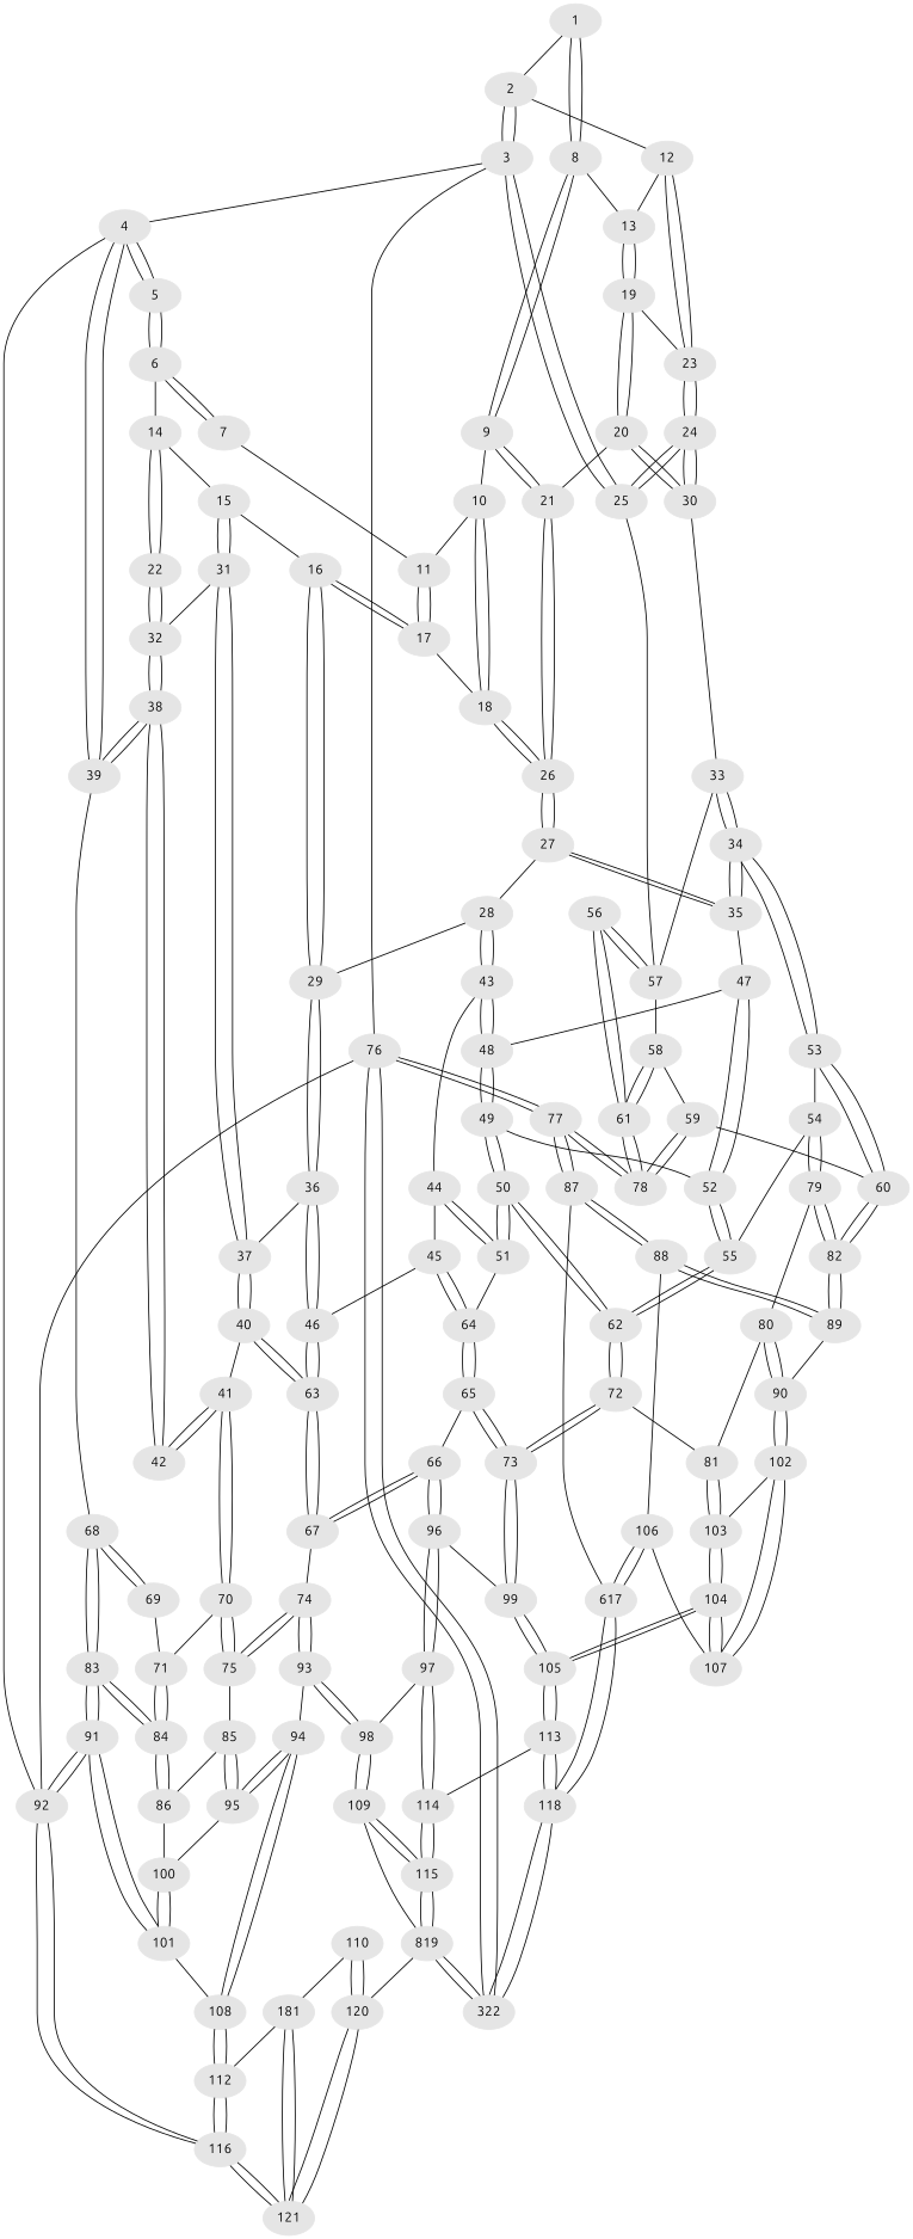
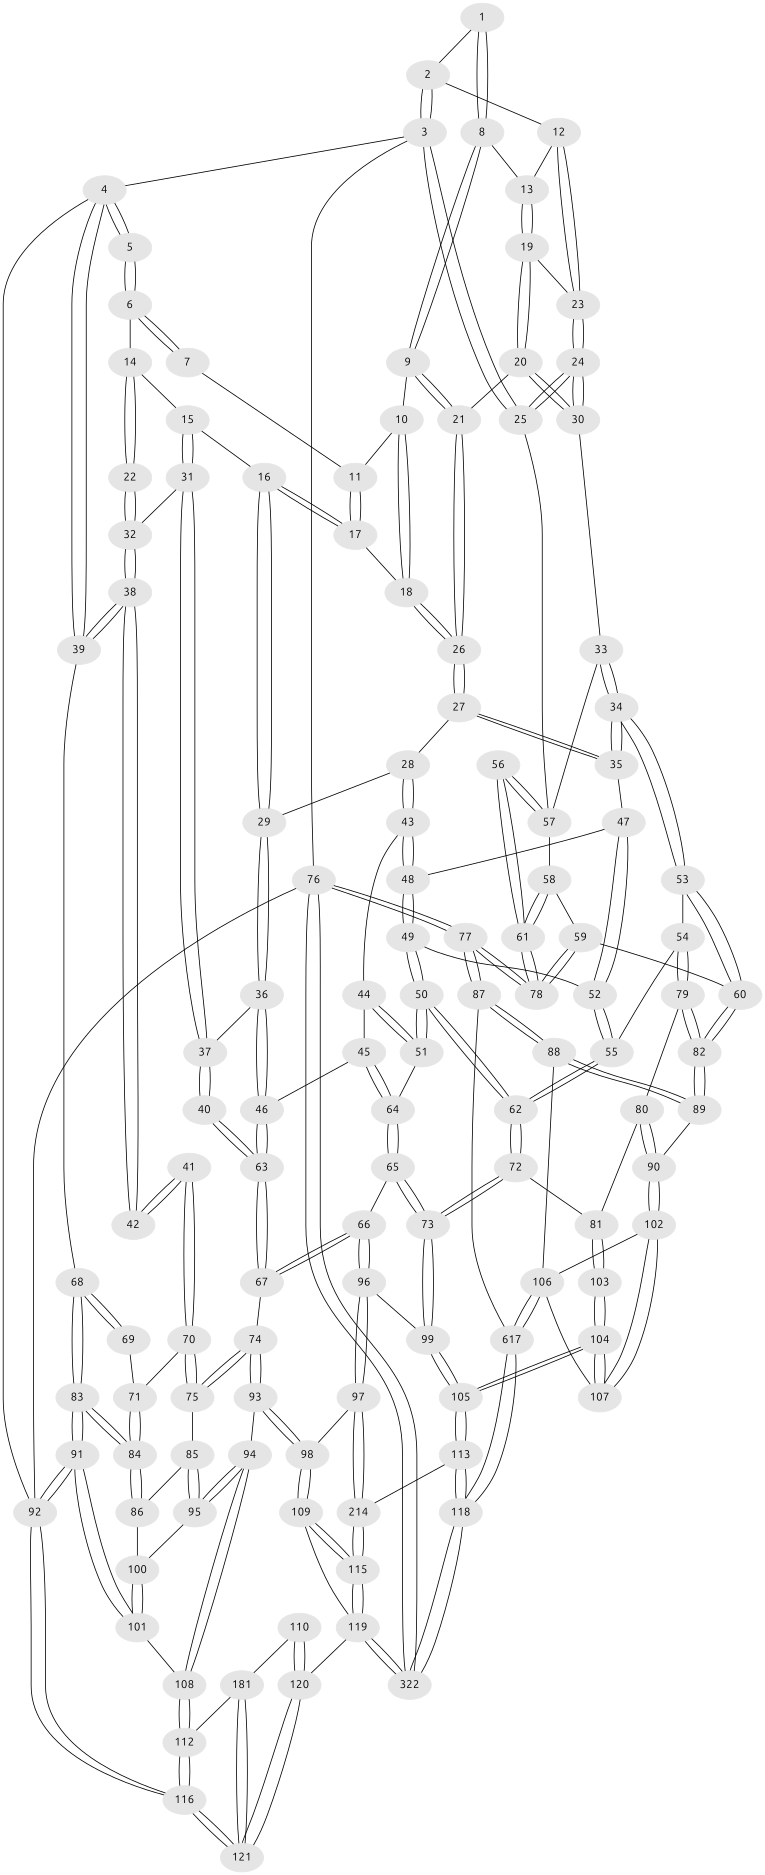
  graph {
    fontname=Ubuntu
    node [color=gray90 fontname=Ubuntu style=filled]
    edge [fontname=Ubuntu]
    1
    2
    8
    3
    12
    9
    13
    4
    25
    76
    23
    5
    39
    92
    57
    77
    n17 [label=322]
    6
    68
    116
    7
    14
    22
    32
    11
    15
    17
    10
    21
    19
    18
    26
    24
    20
    16
    31
    29
    37
    36
    27
    30
    33
    38
    56
    61
    28
    35
    43
    47
    44
    48
    46
    34
    40
    42
    53
    58
    54
    60
    52
    63
    41
    69
    83
    70
    67
    71
    75
    45
    51
    49
    64
    65
    55
    50
    62
    72
    79
    82
    80
    78
    59
    89
    73
    81
    74
    66
    96
    99
    97
    93
    84
    91
    85
    86
    103
    105
    94
    98
    95
    87
    88
    n103 [label=617]
    90
    102
    104
    101
    100
    106
    118
    107
    108
    121
    109
    112
-   114
+   114 [label=214]
    115
-   119 [label=819]
+   119
    113
    n120 [label=181]
    110
    120
    1 -- 2
    1 -- 8
    1 -- 8
    2 -- 3
    2 -- 3
    2 -- 12
    8 -- 9
    8 -- 9
    8 -- 13
    3 -- 4
    3 -- 25
    3 -- 25
    3 -- 76
    12 -- 13
    12 -- 23
    12 -- 23
    9 -- 10
    9 -- 21
    9 -- 21
    13 -- 19
    13 -- 19
    4 -- 5
    4 -- 5
    4 -- 39
    4 -- 39
    4 -- 92
    25 -- 57
    76 -- 92
    76 -- 77
    76 -- 77
    76 -- n17
    76 -- n17
    23 -- 24
    23 -- 24
    5 -- 6
    5 -- 6
    39 -- 68
    92 -- 116
    92 -- 116
    57 -- 58
    77 -- 78
    77 -- 78
    77 -- 87
    77 -- 87
    6 -- 7
    6 -- 7
    6 -- 14
    68 -- 69
    68 -- 69
    68 -- 83
    68 -- 83
    116 -- 121
    116 -- 121
    7 -- 11
    14 -- 22
    14 -- 22
    14 -- 15
    22 -- 32
    22 -- 32
    32 -- 38
    32 -- 38
    11 -- 17
    11 -- 17
    15 -- 16
    15 -- 31
    15 -- 31
    17 -- 18
    10 -- 11
    10 -- 18
    10 -- 18
    21 -- 26
    21 -- 26
    19 -- 23
    19 -- 20
    19 -- 20
    18 -- 26
    18 -- 26
    26 -- 27
    26 -- 27
    24 -- 25
    24 -- 25
    24 -- 30
    24 -- 30
    20 -- 21
    20 -- 30
    20 -- 30
    16 -- 17
    16 -- 17
    16 -- 29
    16 -- 29
    31 -- 32
    31 -- 37
    31 -- 37
    29 -- 36
    29 -- 36
    37 -- 40
    37 -- 40
    36 -- 37
    36 -- 46
    36 -- 46
    27 -- 28
    27 -- 35
    27 -- 35
    30 -- 33
    33 -- 57
    33 -- 34
    33 -- 34
    38 -- 39
    38 -- 39
    38 -- 42
    38 -- 42
    56 -- 57
    56 -- 57
    56 -- 61
    56 -- 61
    61 -- 78
    61 -- 78
    28 -- 29
    28 -- 43
    28 -- 43
    35 -- 47
    43 -- 44
    43 -- 48
    43 -- 48
    47 -- 48
    47 -- 52
    47 -- 52
    44 -- 45
    44 -- 51
    44 -- 51
    48 -- 49
    48 -- 49
    46 -- 63
    46 -- 63
    34 -- 35
    34 -- 35
    34 -- 53
    34 -- 53
    40 -- 63
    40 -- 63
-   40 -- 41
    53 -- 54
    53 -- 60
    53 -- 60
    58 -- 61
    58 -- 61
    58 -- 59
    54 -- 55
    54 -- 79
    54 -- 79
    60 -- 82
    60 -- 82
    52 -- 55
    52 -- 55
    63 -- 67
    63 -- 67
    41 -- 42
    41 -- 42
    41 -- 70
    41 -- 70
    69 -- 71
    83 -- 84
    83 -- 84
    83 -- 91
    83 -- 91
    70 -- 71
    70 -- 75
    70 -- 75
    67 -- 74
    71 -- 84
    71 -- 84
    75 -- 85
    45 -- 46
    45 -- 64
    45 -- 64
    51 -- 64
    49 -- 52
    49 -- 50
    49 -- 50
    64 -- 65
    64 -- 65
    65 -- 73
    65 -- 73
    65 -- 66
    55 -- 62
    55 -- 62
    50 -- 51
    50 -- 51
    50 -- 62
    50 -- 62
    62 -- 72
    62 -- 72
    72 -- 73
    72 -- 73
    72 -- 81
    79 -- 82
    79 -- 82
    79 -- 80
    82 -- 89
    82 -- 89
    80 -- 81
    80 -- 90
    80 -- 90
    59 -- 60
    59 -- 78
    59 -- 78
    89 -- 90
    73 -- 99
    73 -- 99
    81 -- 103
    81 -- 103
    74 -- 75
    74 -- 75
    74 -- 93
    74 -- 93
    66 -- 67
    66 -- 67
    66 -- 96
    66 -- 96
    96 -- 99
    96 -- 97
    96 -- 97
    99 -- 105
    99 -- 105
    97 -- 98
    97 -- 114
    97 -- 114
    93 -- 94
    93 -- 98
    93 -- 98
    84 -- 86
    84 -- 86
    91 -- 92
    91 -- 92
    91 -- 101
    91 -- 101
    85 -- 86
    85 -- 95
    85 -- 95
    86 -- 100
    103 -- 104
    103 -- 104
    105 -- 113
    105 -- 113
    94 -- 95
    94 -- 95
    94 -- 108
    94 -- 108
    98 -- 109
    98 -- 109
    95 -- 100
    87 -- 88
    87 -- 88
    87 -- n103
    88 -- 89
    88 -- 89
    88 -- 106
    n103 -- 118
    n103 -- 118
    90 -- 102
    90 -- 102
-   102 -- 103
+   102 -- 106
    102 -- 107
    102 -- 107
    104 -- 105
    104 -- 105
    104 -- 107
    104 -- 107
    101 -- 108
    100 -- 101
    100 -- 101
    106 -- n103
    106 -- n103
    106 -- 107
    118 -- n17
    118 -- n17
    108 -- 112
    108 -- 112
    109 -- 115
    109 -- 115
    109 -- 119
    112 -- 116
    112 -- 116
    114 -- 115
    114 -- 115
    115 -- 119
    115 -- 119
    119 -- n17
    119 -- n17
    119 -- 120
    113 -- 118
    113 -- 118
    113 -- 114
    n120 -- 121
    n120 -- 121
    n120 -- 112
    110 -- n120
    110 -- 120
    110 -- 120
    120 -- 121
    120 -- 121
  }
